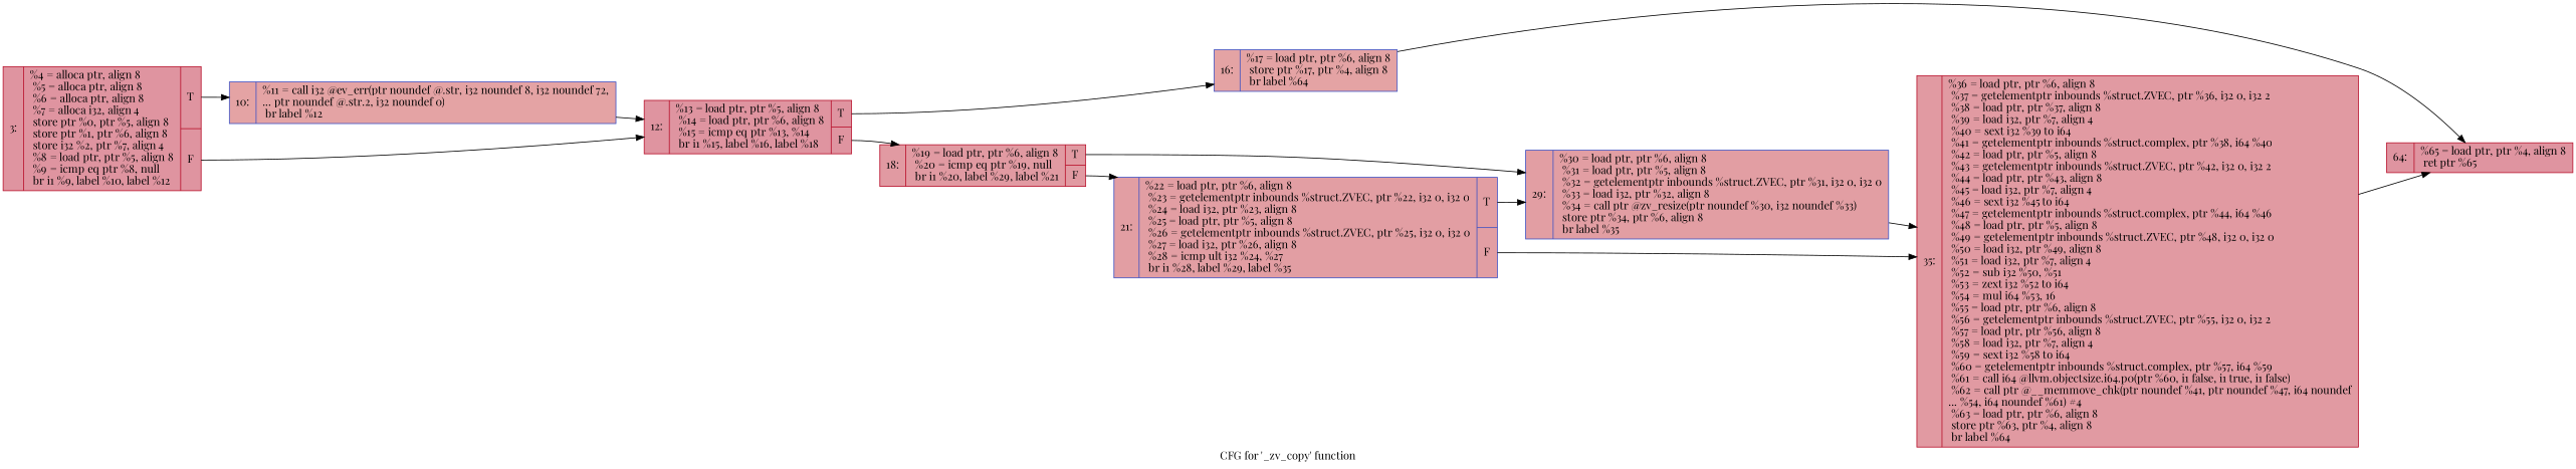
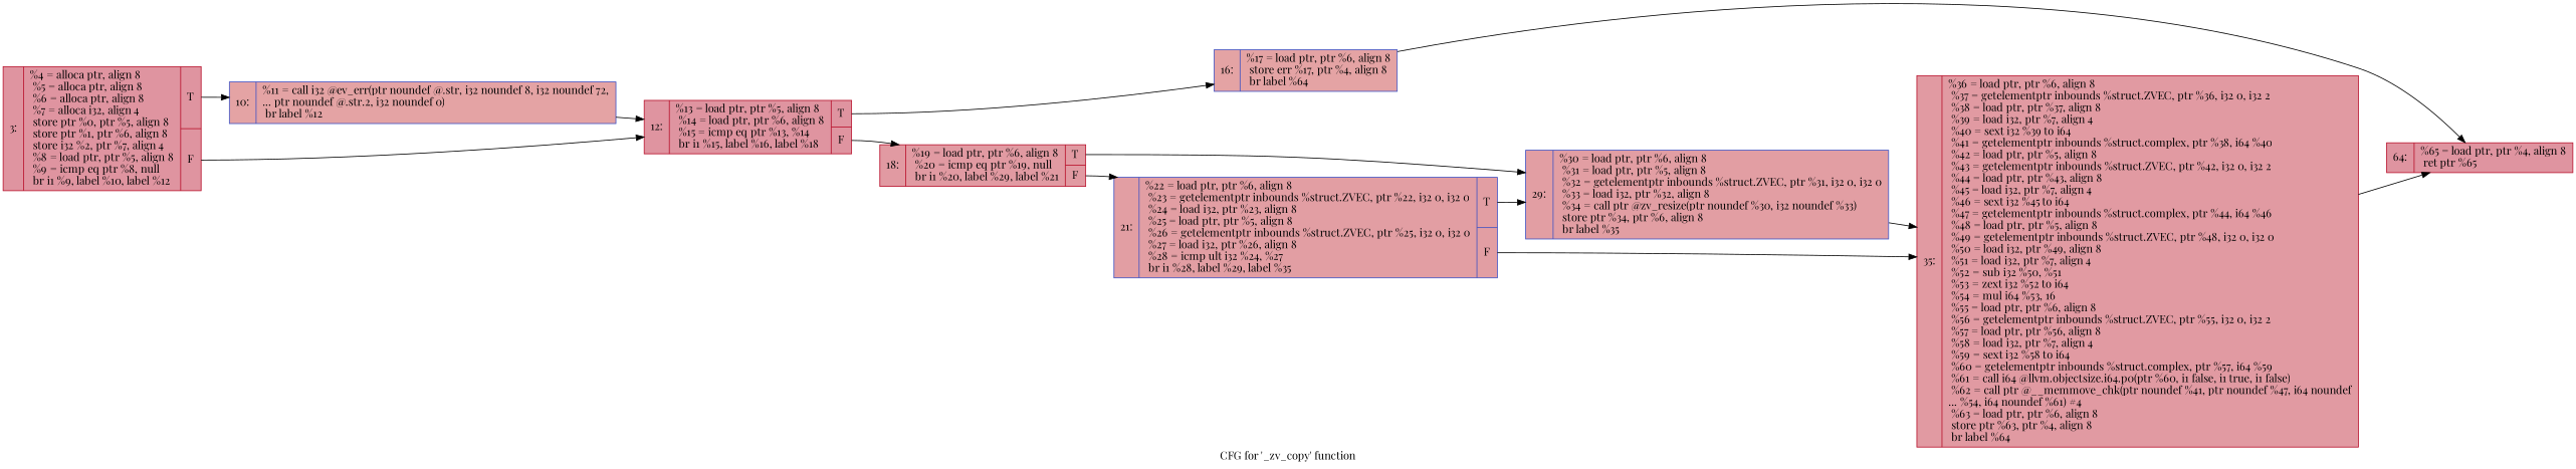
  digraph {
    label="CFG for '_zv_copy' function"
    rankdir=LR
    fontname="Playfair Display"
    node [color="#b70d28ff" fillcolor="#b70d2870" fontname="Playfair Display" shape=record style=filled]
    edge [fontname="Playfair Display"]
    n1 [label="{3:\l|  %4 = alloca ptr, align 8\l  %5 = alloca ptr, align 8\l  %6 = alloca ptr, align 8\l  %7 = alloca i32, align 4\l  store ptr %0, ptr %5, align 8\l  store ptr %1, ptr %6, align 8\l  store i32 %2, ptr %7, align 4\l  %8 = load ptr, ptr %5, align 8\l  %9 = icmp eq ptr %8, null\l  br i1 %9, label %10, label %12\l|{<s0>T|<s1>F}}"]
    n2 [color="#3d50c3ff" fillcolor="#c32e3170" label="{10:\l|  %11 = call i32 @ev_err(ptr noundef @.str, i32 noundef 8, i32 noundef 72,\l... ptr noundef @.str.2, i32 noundef 0)\l  br label %12\l}"]
    n3 [label="{12:\l|  %13 = load ptr, ptr %5, align 8\l  %14 = load ptr, ptr %6, align 8\l  %15 = icmp eq ptr %13, %14\l  br i1 %15, label %16, label %18\l|{<s0>T|<s1>F}}"]
-   n4 [color="#3d50c3ff" fillcolor="#c32e3170" label="{16:\l|  %17 = load ptr, ptr %6, align 8\l  store ptr %17, ptr %4, align 8\l  br label %64\l}"]
+   n4 [color="#3d50c3ff" fillcolor="#c32e3170" label="{16:\l|  %17 = load ptr, ptr %6, align 8\l  store err %17, ptr %4, align 8\l  br label %64\l}"]
    n5 [fillcolor="#bb1b2c70" label="{18:\l|  %19 = load ptr, ptr %6, align 8\l  %20 = icmp eq ptr %19, null\l  br i1 %20, label %29, label %21\l|{<s0>T|<s1>F}}"]
    n6 [label="{64:\l|  %65 = load ptr, ptr %4, align 8\l  ret ptr %65\l}"]
    n7 [color="#3d50c3ff" fillcolor="#be242e70" label="{29:\l|  %30 = load ptr, ptr %6, align 8\l  %31 = load ptr, ptr %5, align 8\l  %32 = getelementptr inbounds %struct.ZVEC, ptr %31, i32 0, i32 0\l  %33 = load i32, ptr %32, align 8\l  %34 = call ptr @zv_resize(ptr noundef %30, i32 noundef %33)\l  store ptr %34, ptr %6, align 8\l  br label %35\l}"]
    n8 [color="#3d50c3ff" fillcolor="#be242e70" label="{21:\l|  %22 = load ptr, ptr %6, align 8\l  %23 = getelementptr inbounds %struct.ZVEC, ptr %22, i32 0, i32 0\l  %24 = load i32, ptr %23, align 8\l  %25 = load ptr, ptr %5, align 8\l  %26 = getelementptr inbounds %struct.ZVEC, ptr %25, i32 0, i32 0\l  %27 = load i32, ptr %26, align 8\l  %28 = icmp ult i32 %24, %27\l  br i1 %28, label %29, label %35\l|{<s0>T|<s1>F}}"]
    n9 [fillcolor="#bb1b2c70" label="{35:\l|  %36 = load ptr, ptr %6, align 8\l  %37 = getelementptr inbounds %struct.ZVEC, ptr %36, i32 0, i32 2\l  %38 = load ptr, ptr %37, align 8\l  %39 = load i32, ptr %7, align 4\l  %40 = sext i32 %39 to i64\l  %41 = getelementptr inbounds %struct.complex, ptr %38, i64 %40\l  %42 = load ptr, ptr %5, align 8\l  %43 = getelementptr inbounds %struct.ZVEC, ptr %42, i32 0, i32 2\l  %44 = load ptr, ptr %43, align 8\l  %45 = load i32, ptr %7, align 4\l  %46 = sext i32 %45 to i64\l  %47 = getelementptr inbounds %struct.complex, ptr %44, i64 %46\l  %48 = load ptr, ptr %5, align 8\l  %49 = getelementptr inbounds %struct.ZVEC, ptr %48, i32 0, i32 0\l  %50 = load i32, ptr %49, align 8\l  %51 = load i32, ptr %7, align 4\l  %52 = sub i32 %50, %51\l  %53 = zext i32 %52 to i64\l  %54 = mul i64 %53, 16\l  %55 = load ptr, ptr %6, align 8\l  %56 = getelementptr inbounds %struct.ZVEC, ptr %55, i32 0, i32 2\l  %57 = load ptr, ptr %56, align 8\l  %58 = load i32, ptr %7, align 4\l  %59 = sext i32 %58 to i64\l  %60 = getelementptr inbounds %struct.complex, ptr %57, i64 %59\l  %61 = call i64 @llvm.objectsize.i64.p0(ptr %60, i1 false, i1 true, i1 false)\l  %62 = call ptr @__memmove_chk(ptr noundef %41, ptr noundef %47, i64 noundef\l... %54, i64 noundef %61) #4\l  %63 = load ptr, ptr %6, align 8\l  store ptr %63, ptr %4, align 8\l  br label %64\l}"]
    n1 -> n2 [tailport=s0]
    n1 -> n3 [tailport=s1]
    n2 -> n3
    n3 -> n4 [tailport=s0]
    n3 -> n5 [tailport=s1]
    n4 -> n6
    n5 -> n7 [tailport=s0]
    n5 -> n8 [tailport=s1]
    n7 -> n9
    n8 -> n7 [tailport=s0]
    n8 -> n9 [tailport=s1]
    n9 -> n6
  }
